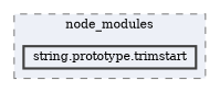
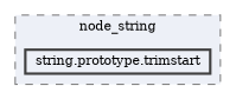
  digraph {
    compound=true
    rankdir=LR
    fontname="DejaVu Serif"
    n1 [color=grey25 fillcolor="#edf0f7" fontname="DejaVu Serif" fontsize=10 height=0.2 label="string.prototype.trimstart" shape=box style="filled,bold" width=0.4]
    subgraph cluster_1 {
      bgcolor="#edf0f7"
      fontsize=10
-     label=node_modules
+     label=node_string
      pencolor=grey50
      style="filled,dashed"
      n1
    }
  }
